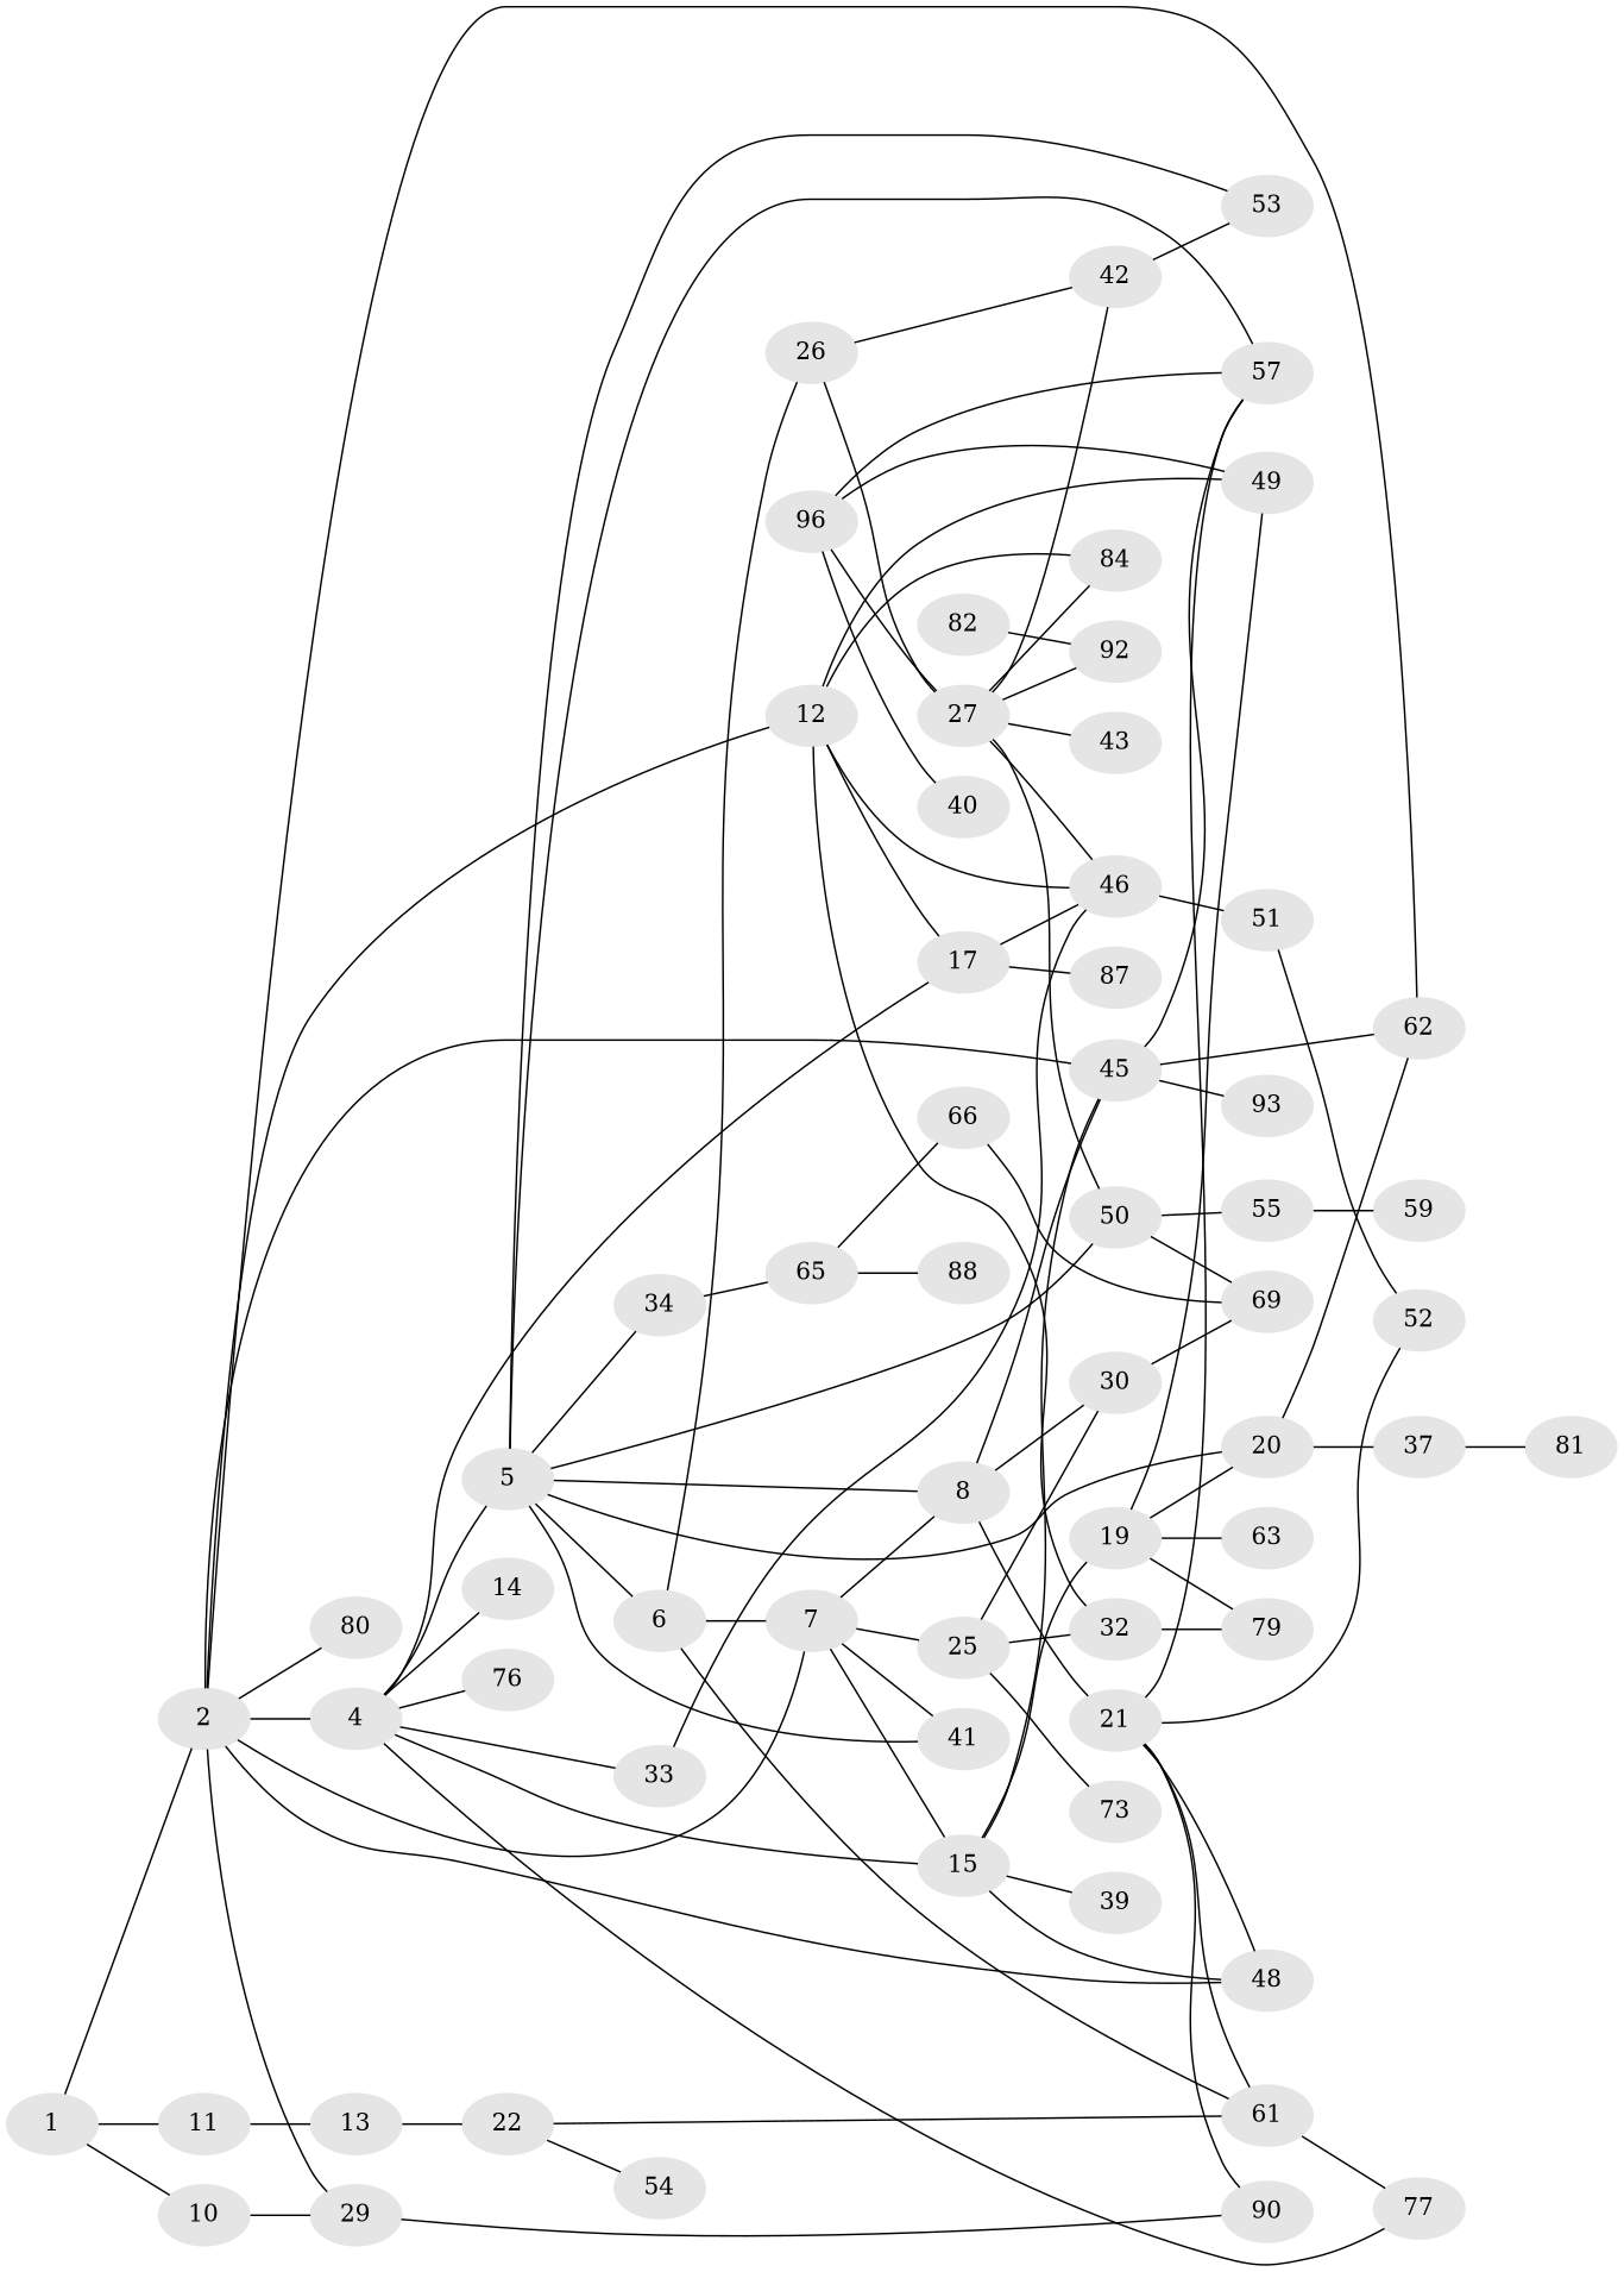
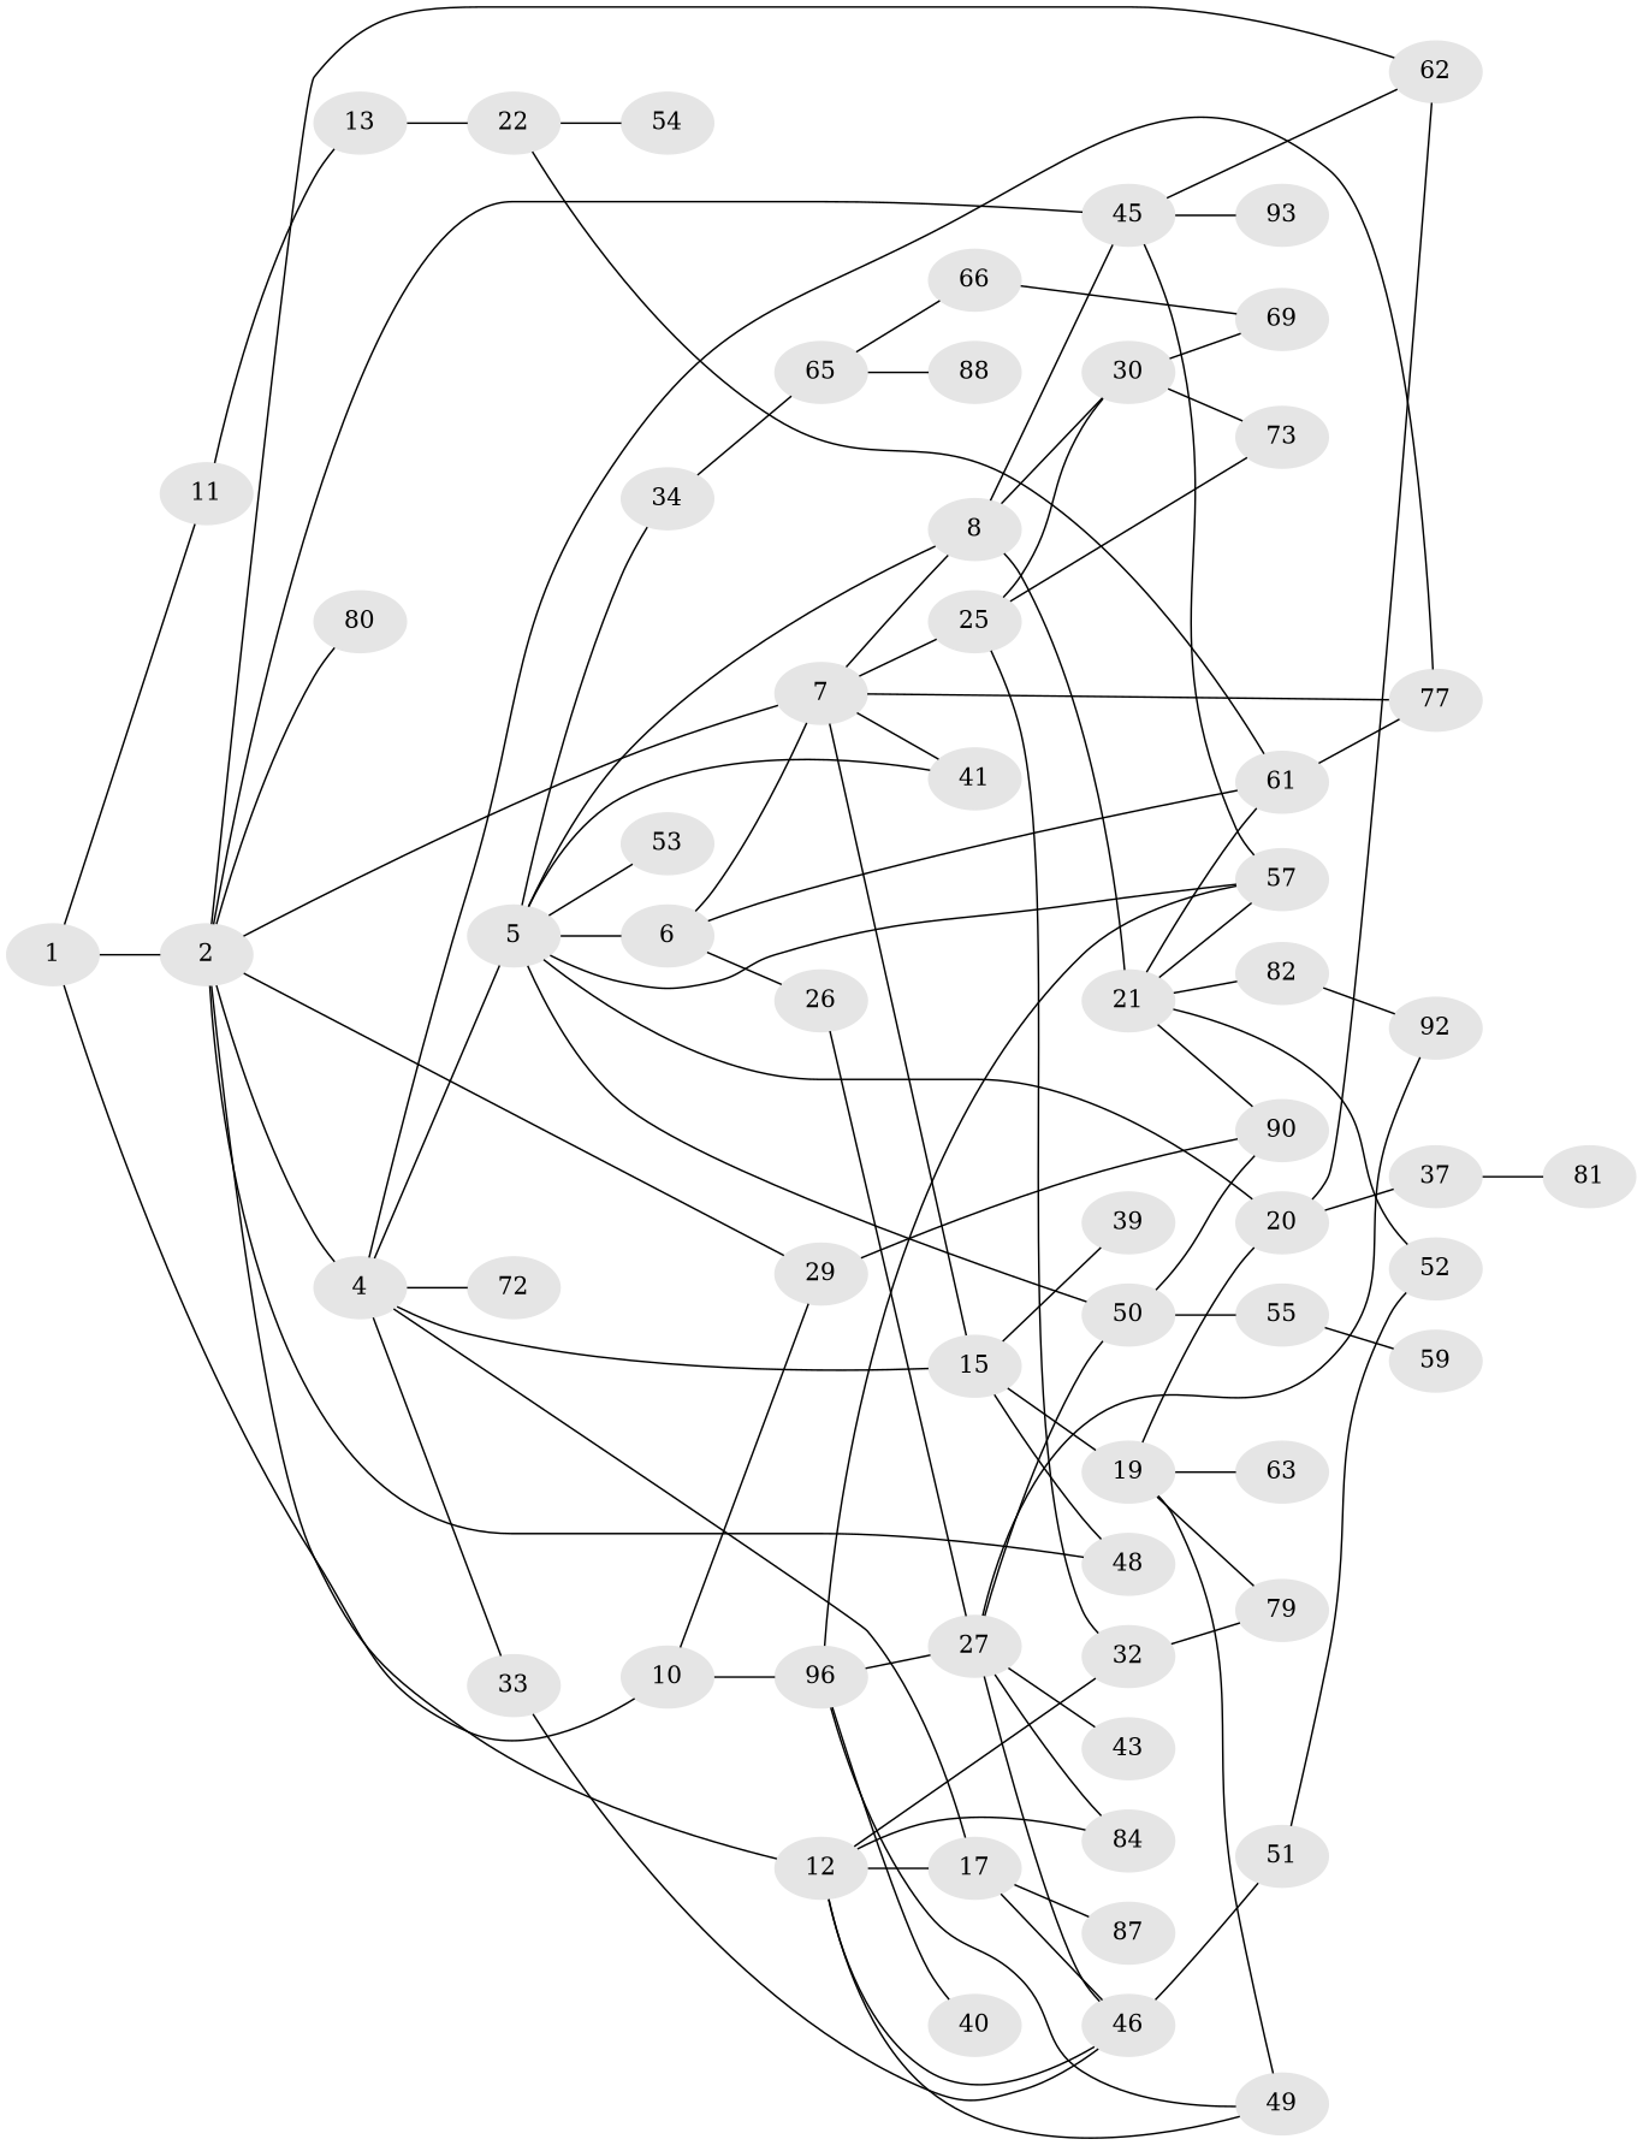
  graph {
    rankdir=LR
    node [color=gray90 style=filled]
    2 [super="+3"]
    4 [super="+9"]
    7 [super="+75"]
    12 [super="+18"]
    29 [super="+31"]
    45 [super="+47"]
    48
    62
    80
    1
    10
    11 [super="+24"]
    n13 [label=96 super="+23"]
    13
    5 [super="+28"]
-   14
    15 [super="+85"]
    17 [super="+36"]
    33
-   76
+   76 [label=72]
    77 [super="+89"]
    8
    41
    25 [super="+94"]
    32 [super="+35"]
    46
    49 [super="+67"]
    84
    90
    57 [super="+74"]
    93
    6 [super="+72"]
    20 [super="+91"]
    34
    50
    53 [super="+56"]
    19
    39
    87
    26
    61 [super="+64"]
    21 [super="+71"]
    30 [super="+58"]
    37
    65 [super="+68"]
    69 [super="+83"]
    55
    27 [super="+70"]
-   42 [super="+44"]
    73
    52
    82
    40
    22
    79
    51 [super="+60"]
    54
    63
    43
    92
    81 [super="+86"]
    66
    88
    59 [super="+78"]
    2 -- 4
    2 -- 7
    2 -- 12
    2 -- 29
    2 -- 45
    2 -- 48
    2 -- 62
    2 -- 80
    4 -- 5
-   4 -- 14
    4 -- 15
    4 -- 17
    4 -- 33
    4 -- 76
    4 -- 77
    7 -- 15
+   7 -- 77
    7 -- 8
    7 -- 41
    7 -- 25
    12 -- 17
    12 -- 32
    12 -- 46
    12 -- 49
    12 -- 84
    29 -- 90
    45 -- 62
    45 -- 57
    45 -- 93
    1 -- 2
    1 -- 10
    1 -- 11
    10 -- 29
+   10 -- n13
    11 -- 13
    n13 -- 49
    n13 -- 57
    n13 -- 27
    n13 -- 40
    13 -- 22
    5 -- 8
    5 -- 41
    5 -- 57
    5 -- 6
    5 -- 20
    5 -- 34
    5 -- 50
    5 -- 53
-   15 -- 45
    15 -- 48
    15 -- 19
    15 -- 39
    17 -- 46
    17 -- 87
    33 -- 46
    8 -- 45
    8 -- 21
    8 -- 30
    25 -- 32
    25 -- 30
    25 -- 73
    32 -- 79
    46 -- 51
    6 -- 7
    6 -- 26
    6 -- 61
    20 -- 62
    20 -- 37
    34 -- 65
-   50 -- 69
+   50 -- 90
    50 -- 55
    19 -- 49
    19 -- 20
    19 -- 79
    19 -- 63
    26 -- 27
-   26 -- 42 [weight=2]
    61 -- 77
    21 -- 90
    21 -- 57
    21 -- 61
    21 -- 52
-   21 -- 48
+   21 -- 82
    30 -- 69
+   30 -- 73
    37 -- 81
    65 -- 66
    65 -- 88
    55 -- 59
    27 -- 46
    27 -- 84
    27 -- 50
-   27 -- 42
    27 -- 43
    27 -- 92
-   42 -- 53
    82 -- 92
    22 -- 61
    22 -- 54
    51 -- 52
    66 -- 69
  }
